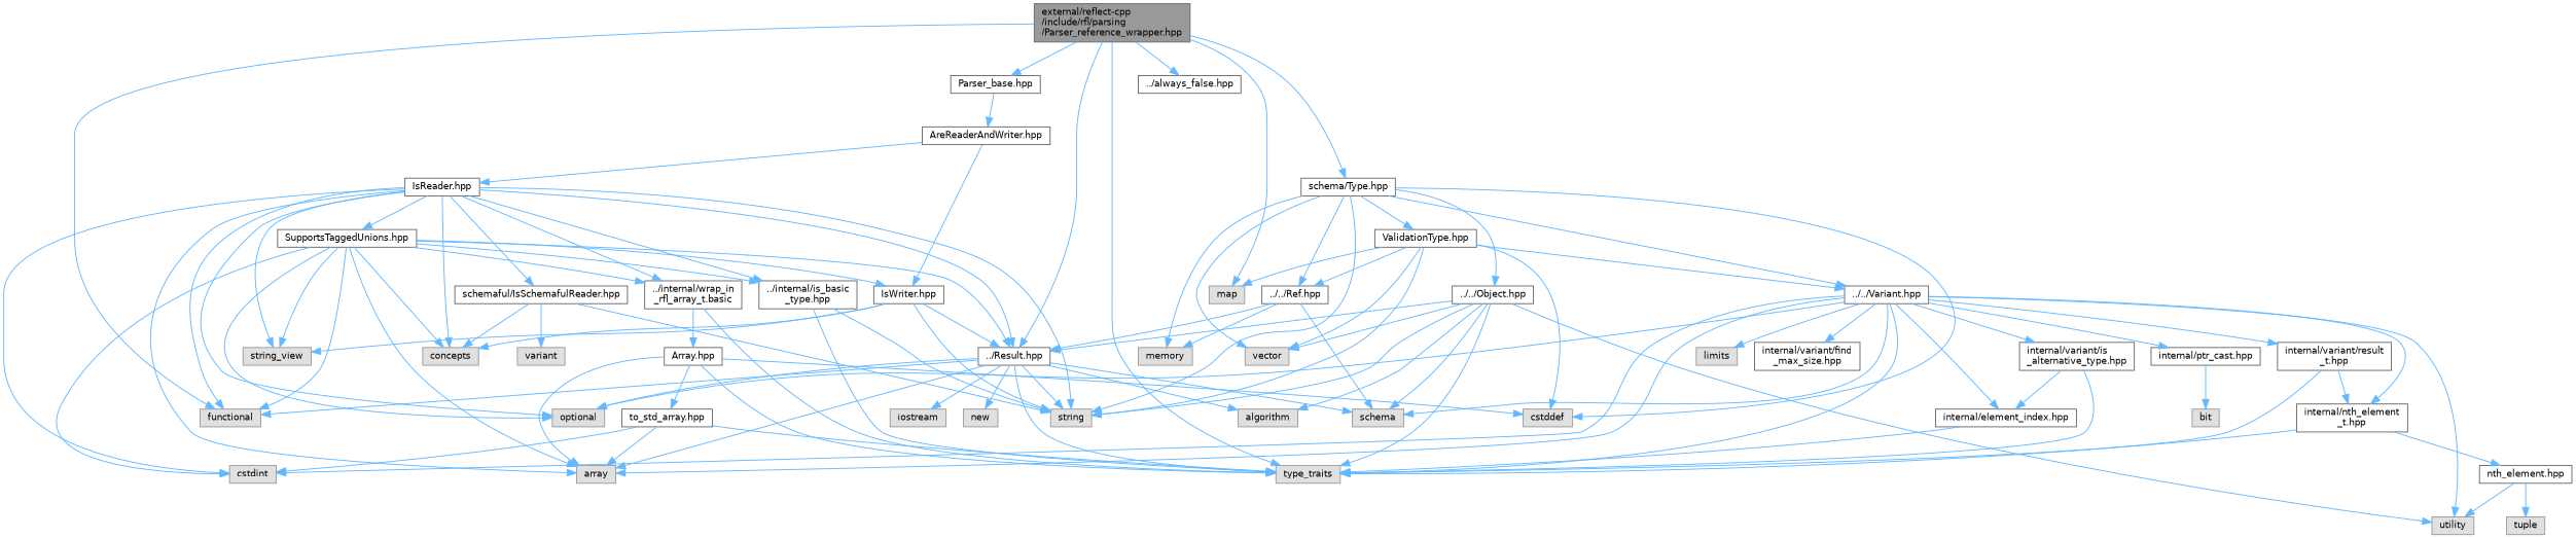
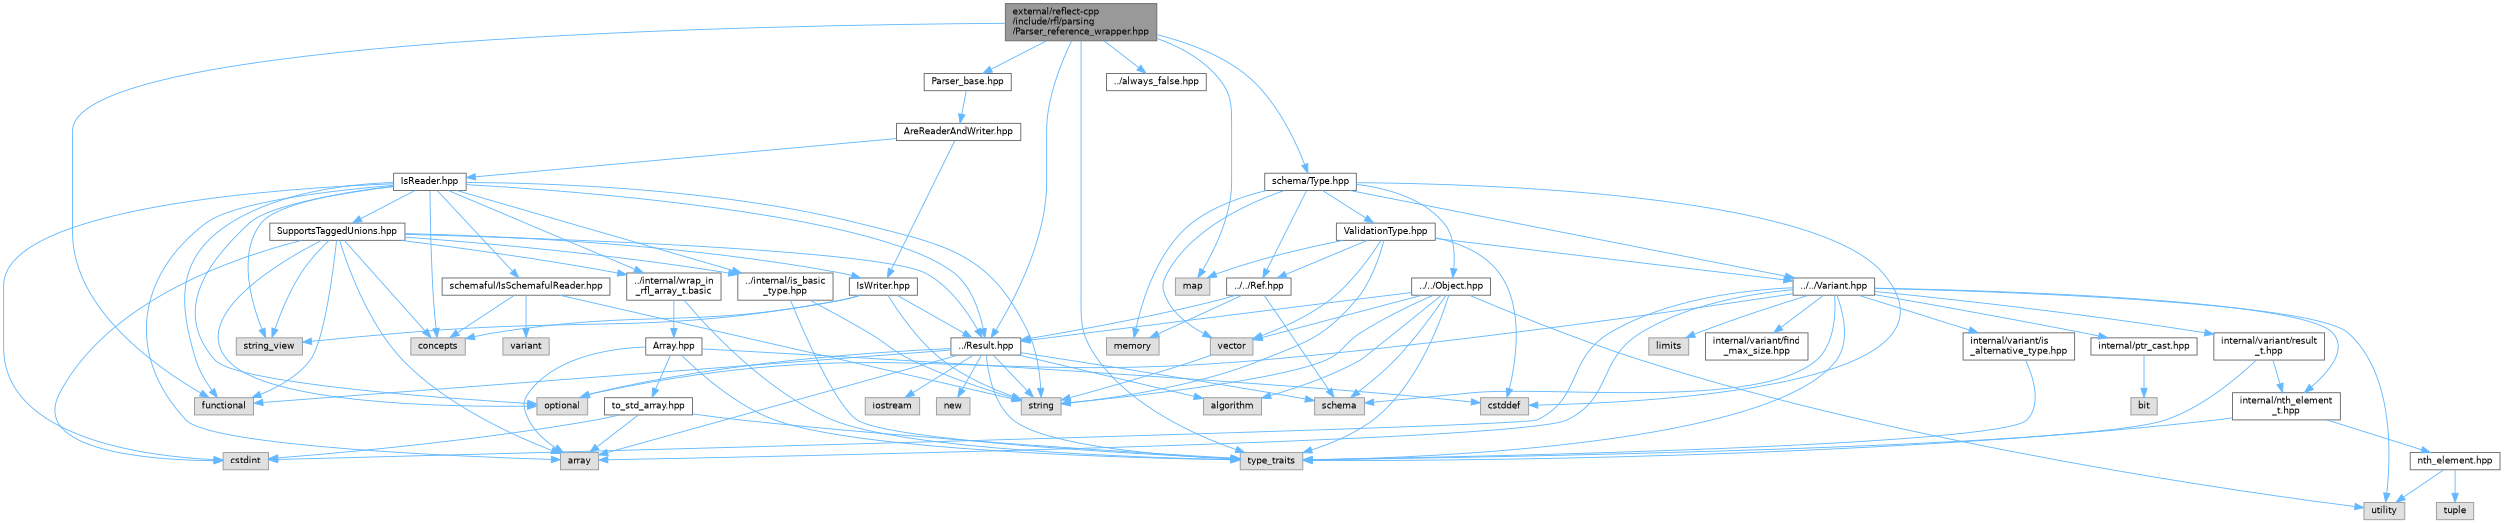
  digraph {
    node [color=grey40 fillcolor=white fontname=Helvetica fontsize=10 shape=box style=filled]
    edge [color=steelblue1 fontname=Helvetica fontsize=10 labelfontname=Helvetica labelfontsize=10 style=solid]
    n1 [color=gray40 fillcolor=grey60 fontcolor=black height=0.2 label="external/reflect-cpp\l/include/rfl/parsing\l/Parser_reference_wrapper.hpp" width=0.4]
    n2 [color=grey60 fillcolor="#E0E0E0" height=0.2 label=functional width=0.4]
    n3 [color=grey60 fillcolor="#E0E0E0" height=0.2 label=map width=0.4]
    n4 [color=grey60 fillcolor="#E0E0E0" height=0.2 label=type_traits width=0.4]
    n5 [height=0.2 label="../Result.hpp" width=0.4]
    n6 [height=0.2 label="../always_false.hpp" width=0.4]
    n7 [height=0.2 label="Parser_base.hpp" width=0.4]
    n8 [height=0.2 label="schema/Type.hpp" width=0.4]
    n9 [color=grey60 fillcolor="#E0E0E0" height=0.2 label=algorithm width=0.4]
    n10 [color=grey60 fillcolor="#E0E0E0" height=0.2 label=array width=0.4]
    n11 [color=grey60 fillcolor="#E0E0E0" height=0.2 label=iostream width=0.4]
    n12 [color=grey60 fillcolor="#E0E0E0" height=0.2 label=new width=0.4]
    n13 [color=grey60 fillcolor="#E0E0E0" height=0.2 label=optional width=0.4]
    n14 [color=grey60 fillcolor="#E0E0E0" height=0.2 label=schema width=0.4]
    n15 [color=grey60 fillcolor="#E0E0E0" height=0.2 label=string width=0.4]
    n16 [height=0.2 label="AreReaderAndWriter.hpp" width=0.4]
    n17 [color=grey60 fillcolor="#E0E0E0" height=0.2 label=cstddef width=0.4]
    n18 [color=grey60 fillcolor="#E0E0E0" height=0.2 label=memory width=0.4]
    n19 [color=grey60 fillcolor="#E0E0E0" height=0.2 label=vector width=0.4]
    n20 [height=0.2 label="../../Object.hpp" width=0.4]
    n21 [height=0.2 label="../../Ref.hpp" width=0.4]
    n22 [height=0.2 label="../../Variant.hpp" width=0.4]
    n23 [height=0.2 label="ValidationType.hpp" width=0.4]
    n24 [height=0.2 label="IsReader.hpp" width=0.4]
    n25 [height=0.2 label="IsWriter.hpp" width=0.4]
    n26 [color=grey60 fillcolor="#E0E0E0" height=0.2 label=concepts width=0.4]
    n27 [color=grey60 fillcolor="#E0E0E0" height=0.2 label=cstdint width=0.4]
    n28 [color=grey60 fillcolor="#E0E0E0" height=0.2 label=string_view width=0.4]
    n29 [height=0.2 label="../internal/is_basic\l_type.hpp" width=0.4]
    n30 [height=0.2 label="../internal/wrap_in\l_rfl_array_t.basic" width=0.4]
    n31 [height=0.2 label="SupportsTaggedUnions.hpp" width=0.4]
    n32 [height=0.2 label="schemaful/IsSchemafulReader.hpp" width=0.4]
    n33 [height=0.2 label="Array.hpp" width=0.4]
    n34 [color=grey60 fillcolor="#E0E0E0" height=0.2 label=variant width=0.4]
    n35 [height=0.2 label="to_std_array.hpp" width=0.4]
    n36 [color=grey60 fillcolor="#E0E0E0" height=0.2 label=utility width=0.4]
    n37 [color=grey60 fillcolor="#E0E0E0" height=0.2 label=limits width=0.4]
-   n38 [height=0.2 label="internal/element_index.hpp" width=0.4]
    n39 [height=0.2 label="internal/nth_element\l_t.hpp" width=0.4]
    n40 [height=0.2 label="internal/variant/find\l_max_size.hpp" width=0.4]
    n41 [height=0.2 label="internal/variant/is\l_alternative_type.hpp" width=0.4]
    n42 [height=0.2 label="internal/variant/result\l_t.hpp" width=0.4]
    n43 [height=0.2 label="internal/ptr_cast.hpp" width=0.4]
    n44 [height=0.2 label="nth_element.hpp" width=0.4]
    n45 [color=grey60 fillcolor="#E0E0E0" height=0.2 label=bit width=0.4]
    n46 [color=grey60 fillcolor="#E0E0E0" height=0.2 label=tuple width=0.4]
    n1 -> n2
    n1 -> n3
    n1 -> n4
    n1 -> n5
    n1 -> n6
    n1 -> n7
    n1 -> n8
    n5 -> n2
    n5 -> n4
    n5 -> n9
    n5 -> n10
    n5 -> n11
    n5 -> n12
    n5 -> n13
    n5 -> n14
    n5 -> n15
    n7 -> n16
-   n8 -> n15
+   n19 -> n15
    n8 -> n17
    n8 -> n18
    n8 -> n19
    n8 -> n20
    n8 -> n21
    n8 -> n22
    n8 -> n23
    n16 -> n24
    n16 -> n25
    n20 -> n4
    n20 -> n5
    n20 -> n9
    n20 -> n14
    n20 -> n15
    n20 -> n19
    n20 -> n36
    n21 -> n5
    n21 -> n14
    n21 -> n18
    n22 -> n4
    n22 -> n10
    n22 -> n13
    n22 -> n14
    n22 -> n27
    n22 -> n36
    n22 -> n37
-   n22 -> n38
    n22 -> n39
    n22 -> n40
    n22 -> n41
    n22 -> n42
    n22 -> n43
    n23 -> n3
    n23 -> n15
    n23 -> n17
    n23 -> n19
    n23 -> n21
    n23 -> n22
    n24 -> n2
    n24 -> n5
    n24 -> n10
    n24 -> n13
    n24 -> n15
    n24 -> n26
    n24 -> n27
    n24 -> n28
    n24 -> n29
    n24 -> n30
    n24 -> n31
    n24 -> n32
    n25 -> n5
    n25 -> n15
    n25 -> n26
    n25 -> n28
    n29 -> n4
    n29 -> n15
    n30 -> n4
    n30 -> n33
    n31 -> n2
    n31 -> n5
    n31 -> n10
    n31 -> n13
    n31 -> n25
    n31 -> n26
    n31 -> n27
    n31 -> n28
    n31 -> n29
    n31 -> n30
    n32 -> n15
    n32 -> n26
    n32 -> n34
    n33 -> n4
    n33 -> n10
    n33 -> n17
    n33 -> n35
    n35 -> n4
    n35 -> n10
    n35 -> n27
-   n38 -> n4
    n39 -> n4
    n39 -> n44
    n41 -> n4
-   n41 -> n38
    n42 -> n4
    n42 -> n39
    n43 -> n45
    n44 -> n36
    n44 -> n46
  }
